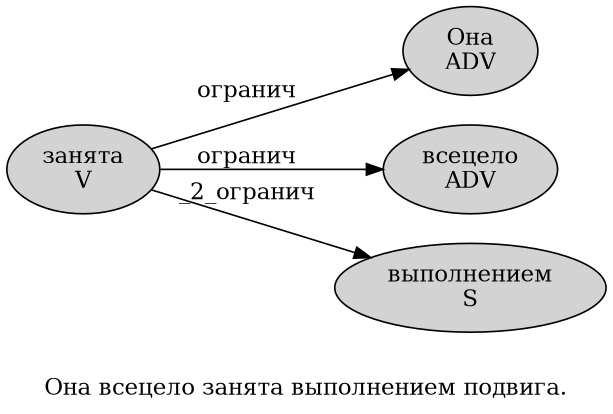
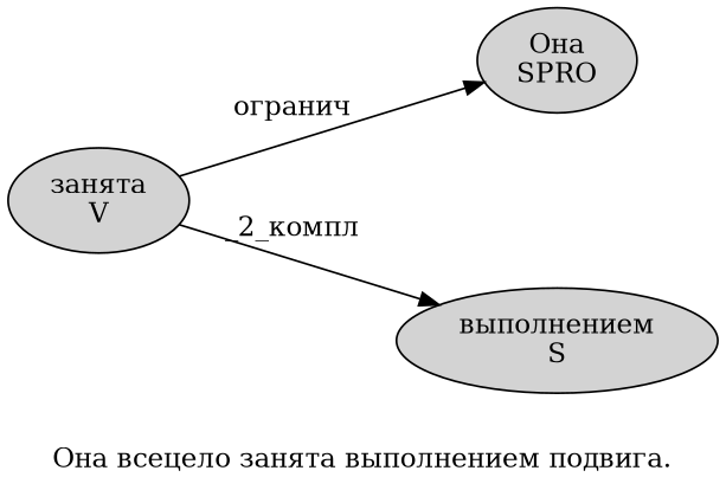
  digraph {
    label="Она всецело занята выполнением подвига."
    rankdir=LR
    node [fillcolor=lightgray penwidth=1 shape=ellipse style=filled]
-   n1 [label="Она\nADV"]
-   n2 [label="всецело\nADV"]
+   n1 [label="Она\nSPRO"]
    n3 [label="занята\nV"]
    n4 [label="выполнением\nS"]
    n3 -> n1 [label="огранич"]
-   n3 -> n2 [label="огранич"]
-   n3 -> n4 [label="_2_огранич"]
+   n3 -> n4 [label="_2_компл"]
  }
